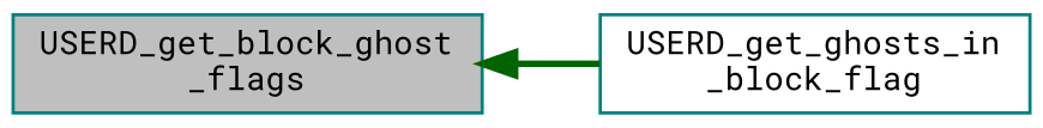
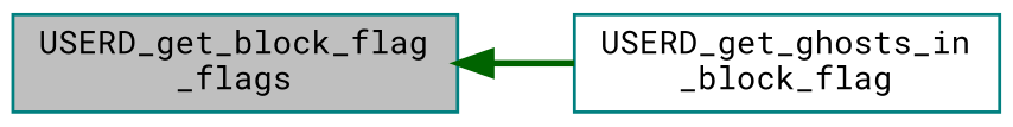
  digraph {
    rankdir=LR
    fontname="Roboto Mono"
    node [color=teal fontname="Roboto Mono" fontsize=10 shape=record]
-   n1 [fillcolor=grey75 fontcolor=black height=0.2 label="USERD_get_block_ghost\l_flags" style=filled width=0.4]
+   n1 [fillcolor=grey75 fontcolor=black height=0.2 label="USERD_get_block_flag\l_flags" style=filled width=0.4]
    n2 [height=0.2 label="USERD_get_ghosts_in\l_block_flag" width=0.4]
    n1 -> n2 [color=darkgreen dir=back fontname="Roboto Mono" fontsize=10 labelfontname=FreeSans labelfontsize=10 style=bold]
  }
